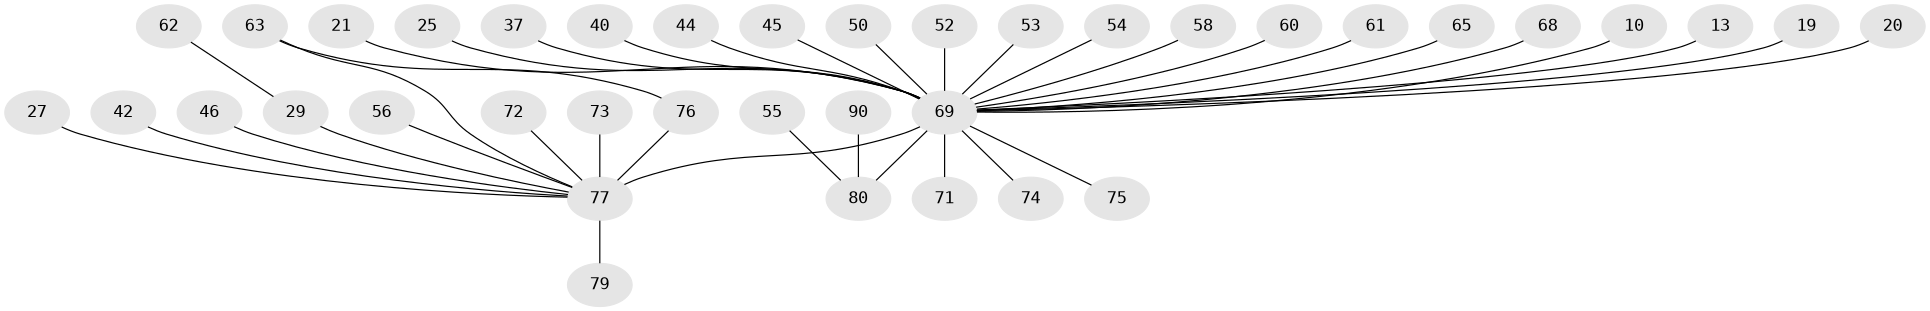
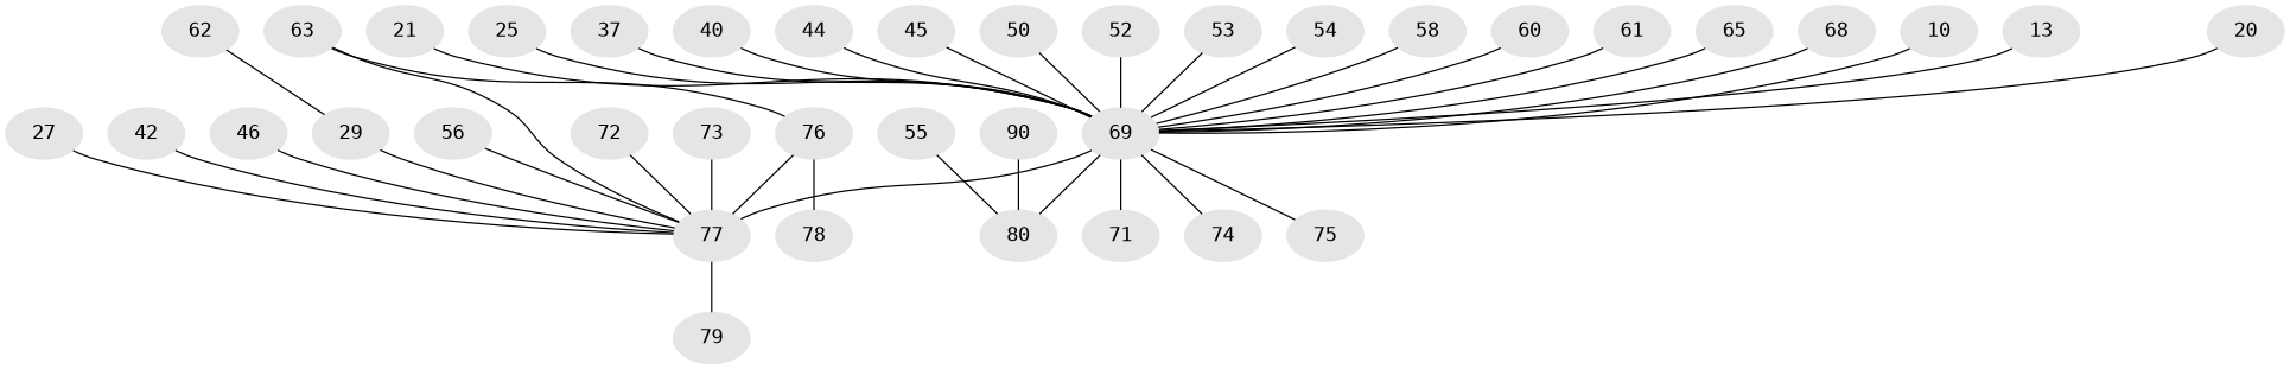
  graph {
    fontname="DejaVu Sans Mono"
    node [color=gray90 fontname="DejaVu Sans Mono" style=filled]
    edge [fontname="DejaVu Sans Mono"]
    69 [super="+51+8+34+16+1"]
    77 [super="+30+7+66"]
    80 [super="+48+41"]
    71
    74
    75
    10
    13
-   19
    20
    21
    25
    79
    27
    29
    37
    40
    42
    44 [super="+4"]
    45
    46
    50
    52
    53 [super="+49"]
    54 [super="+5"]
    55 [super="+39"]
    56
    58
    60
    61
    62
    76 [super="+35+64"]
+   78
    63
    65
    68
    n37 [label=90]
    72
    73 [super="+57+59"]
    69 -- 77 [weight=7]
    69 -- 80 [weight=2]
    69 -- 71
    69 -- 74
    69 -- 75
    77 -- 79
    10 -- 69
    13 -- 69
-   19 -- 69
    20 -- 69
    21 -- 69
    25 -- 69
    27 -- 77
    29 -- 77
    37 -- 69
    40 -- 69
    42 -- 77
    44 -- 69
    45 -- 69
    46 -- 77
    50 -- 69
    52 -- 69
    53 -- 69
    54 -- 69
    55 -- 80
    56 -- 77
    58 -- 69
    60 -- 69
    61 -- 69
    62 -- 29
    76 -- 77
+   76 -- 78
    63 -- 77 [weight=2]
    63 -- 76
    65 -- 69
    68 -- 69
    n37 -- 80
    72 -- 77
    73 -- 77
  }
